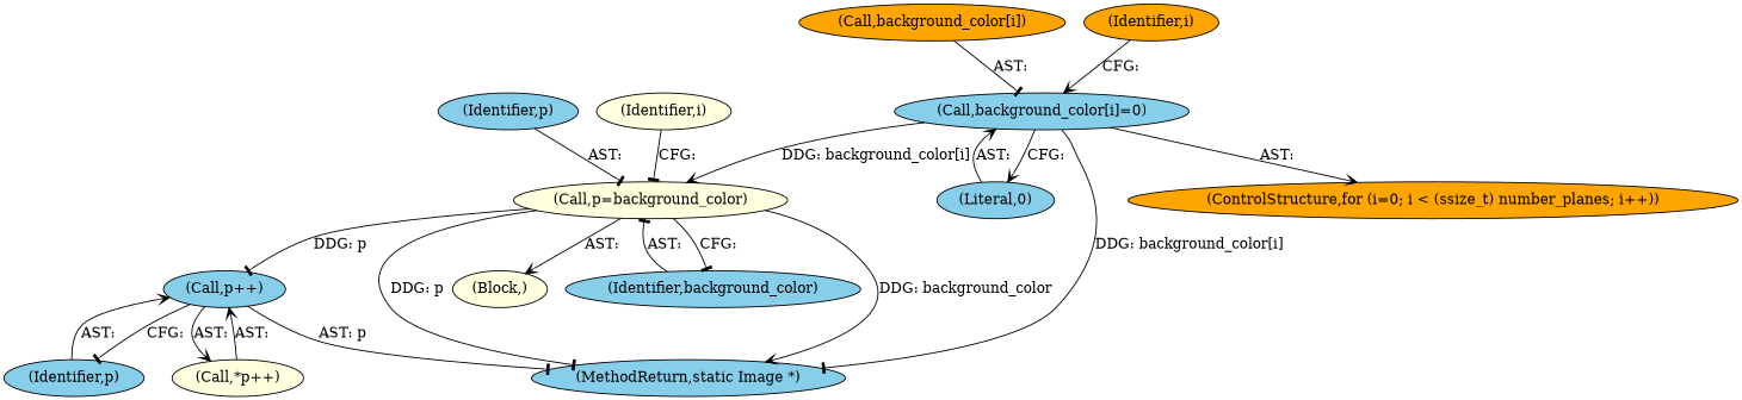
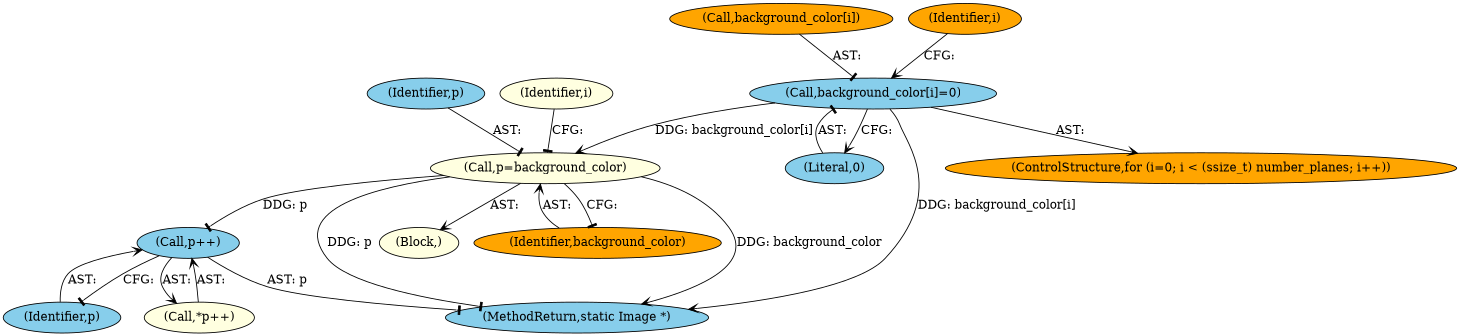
  digraph {
    node [fillcolor=skyblue style=filled]
    edge [arrowhead=tee]
    n1 [label="(Call,background_color[i]=0)"]
    n2 [fillcolor=lightyellow label="(Call,p=background_color)"]
    n3 [fillcolor=orange label="(ControlStructure,for (i=0; i < (ssize_t) number_planes; i++))"]
    n4 [label="(Literal,0)"]
    n5 [label="(MethodReturn,static Image *)"]
    n6 [label="(Call,p++)"]
    n7 [fillcolor=lightyellow label="(Block,)"]
-   n8 [label="(Identifier,background_color)"]
+   n8 [fillcolor=orange label="(Identifier,background_color)"]
    n9 [fillcolor=lightyellow label="(Call,*p++)"]
    n10 [label="(Identifier,p)"]
    n11 [fillcolor=orange label="(Call,background_color[i])"]
    n12 [fillcolor=lightyellow label="(Identifier,i)"]
    n13 [fillcolor=orange label="(Identifier,i)"]
    n14 [label="(Identifier,p)"]
    n1 -> n2 [arrowhead=vee label="DDG: background_color[i]"]
    n1 -> n3 [arrowhead=vee label="AST: "]
    n1 -> n4 [arrowhead=vee label="CFG: "]
-   n1 -> n5 [label="DDG: background_color[i]"]
+   n1 -> n5 [arrowhead=vee label="DDG: background_color[i]"]
    n2 -> n5 [arrowhead=vee label="DDG: background_color"]
    n2 -> n5 [label="DDG: p"]
    n2 -> n6 [label="DDG: p"]
    n2 -> n7 [arrowhead=vee label="AST: "]
    n2 -> n8 [label="CFG: "]
-   n4 -> n1 [arrowhead=vee label="AST: "]
+   n4 -> n1 [label="AST: "]
    n6 -> n5 [label="AST: p"]
    n6 -> n9 [arrowhead=vee label="AST: "]
    n6 -> n10 [label="CFG: "]
-   n8 -> n2 [label="AST: "]
+   n8 -> n2 [arrowhead=vee label="AST: "]
    n9 -> n6 [arrowhead=vee label="AST: "]
    n10 -> n6 [arrowhead=vee label="AST: "]
    n11 -> n1 [label="AST: "]
    n12 -> n2 [label="CFG: "]
    n13 -> n1 [arrowhead=vee label="CFG: "]
    n14 -> n2 [label="AST: "]
  }
